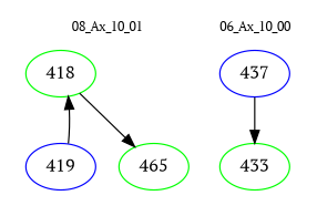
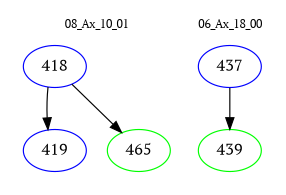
  digraph {
    fontname="PT Serif"
    node [color=blue fontname="PT Serif"]
    edge [color=black fontname="PT Serif"]
-   n1 [color=green label=418]
+   n1 [label=418]
    n2 [label=419]
    n3 [color=green label=465]
    n4 [label=437]
-   n5 [color=green label=433]
+   n5 [color=green label=439]
    subgraph cluster_1 {
      color=white
      fontsize=10
      label="08_Ax_10_01"
      n1
      n2
      n3
    }
    subgraph cluster_2 {
      color=white
      fontsize=10
-     label="06_Ax_10_00"
+     label="06_Ax_18_00"
      n4
      n5
    }
-   n2 -> n1
+   n1 -> n2
    n1 -> n3
    n4 -> n5
  }
